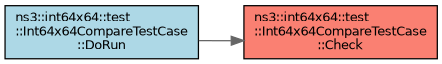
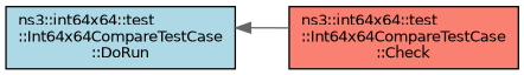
  digraph {
    rankdir=RL
    node [color=black fontname=Helvetica fontsize=10 shape=record style=filled]
    n1 [fillcolor=salmon fontcolor=black height=0.2 label="ns3::int64x64::test\l::Int64x64CompareTestCase\l::Check" width=0.4]
    n2 [fillcolor=lightblue height=0.2 label="ns3::int64x64::test\l::Int64x64CompareTestCase\l::DoRun" width=0.4]
-   n1 -> n2 [color=gray40 dir=back fontname=Helvetica fontsize=10 labelfontname=Helvetica labelfontsize=10 style=solid]
+   n2 -> n1 [color=gray40 dir=back fontname=Helvetica fontsize=10 labelfontname=Helvetica labelfontsize=10 style=solid]
  }
